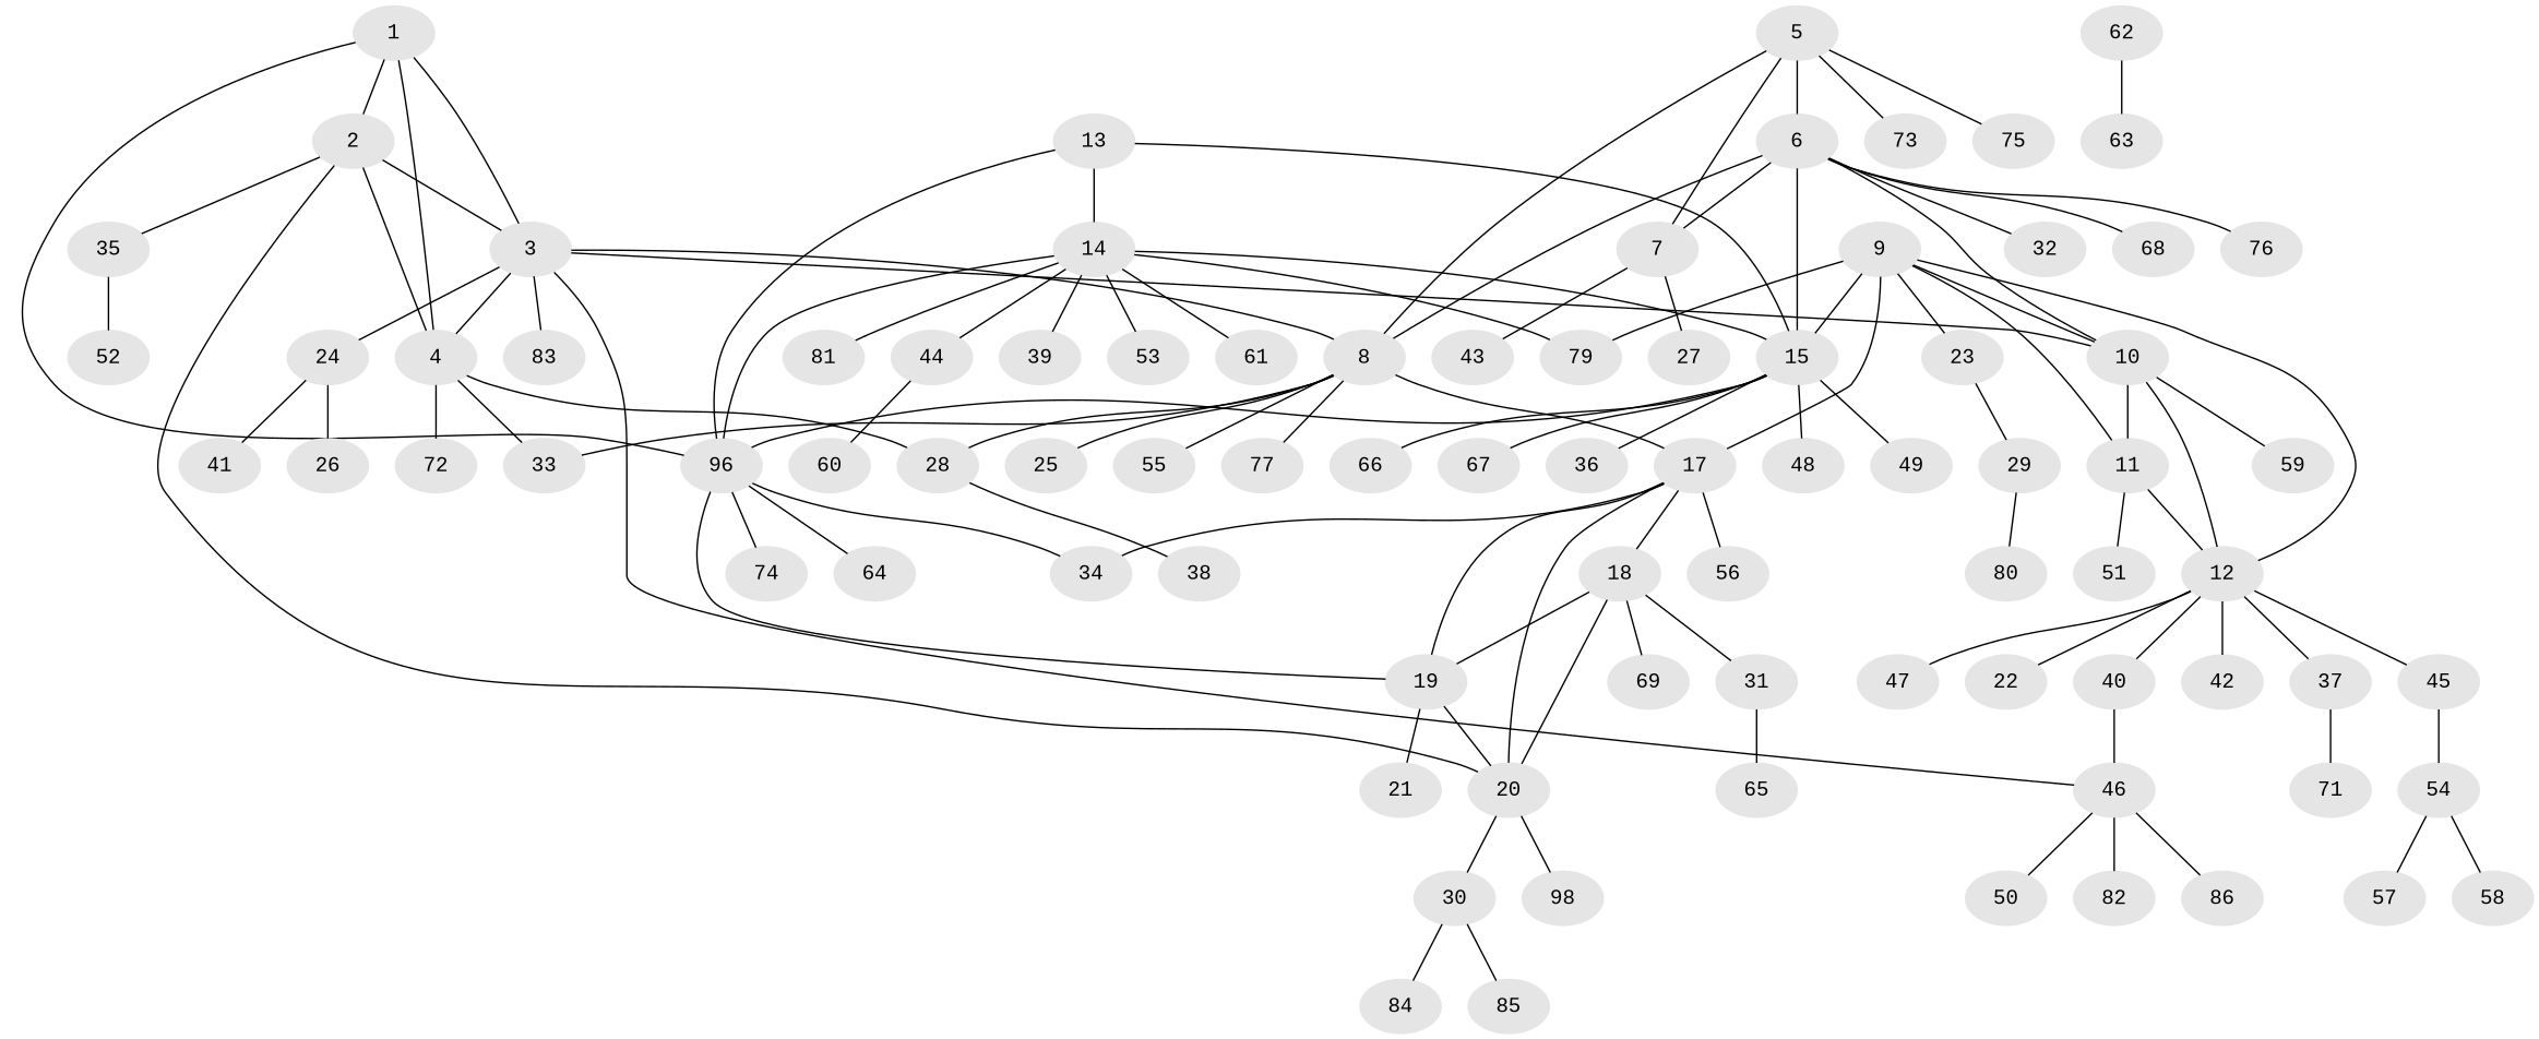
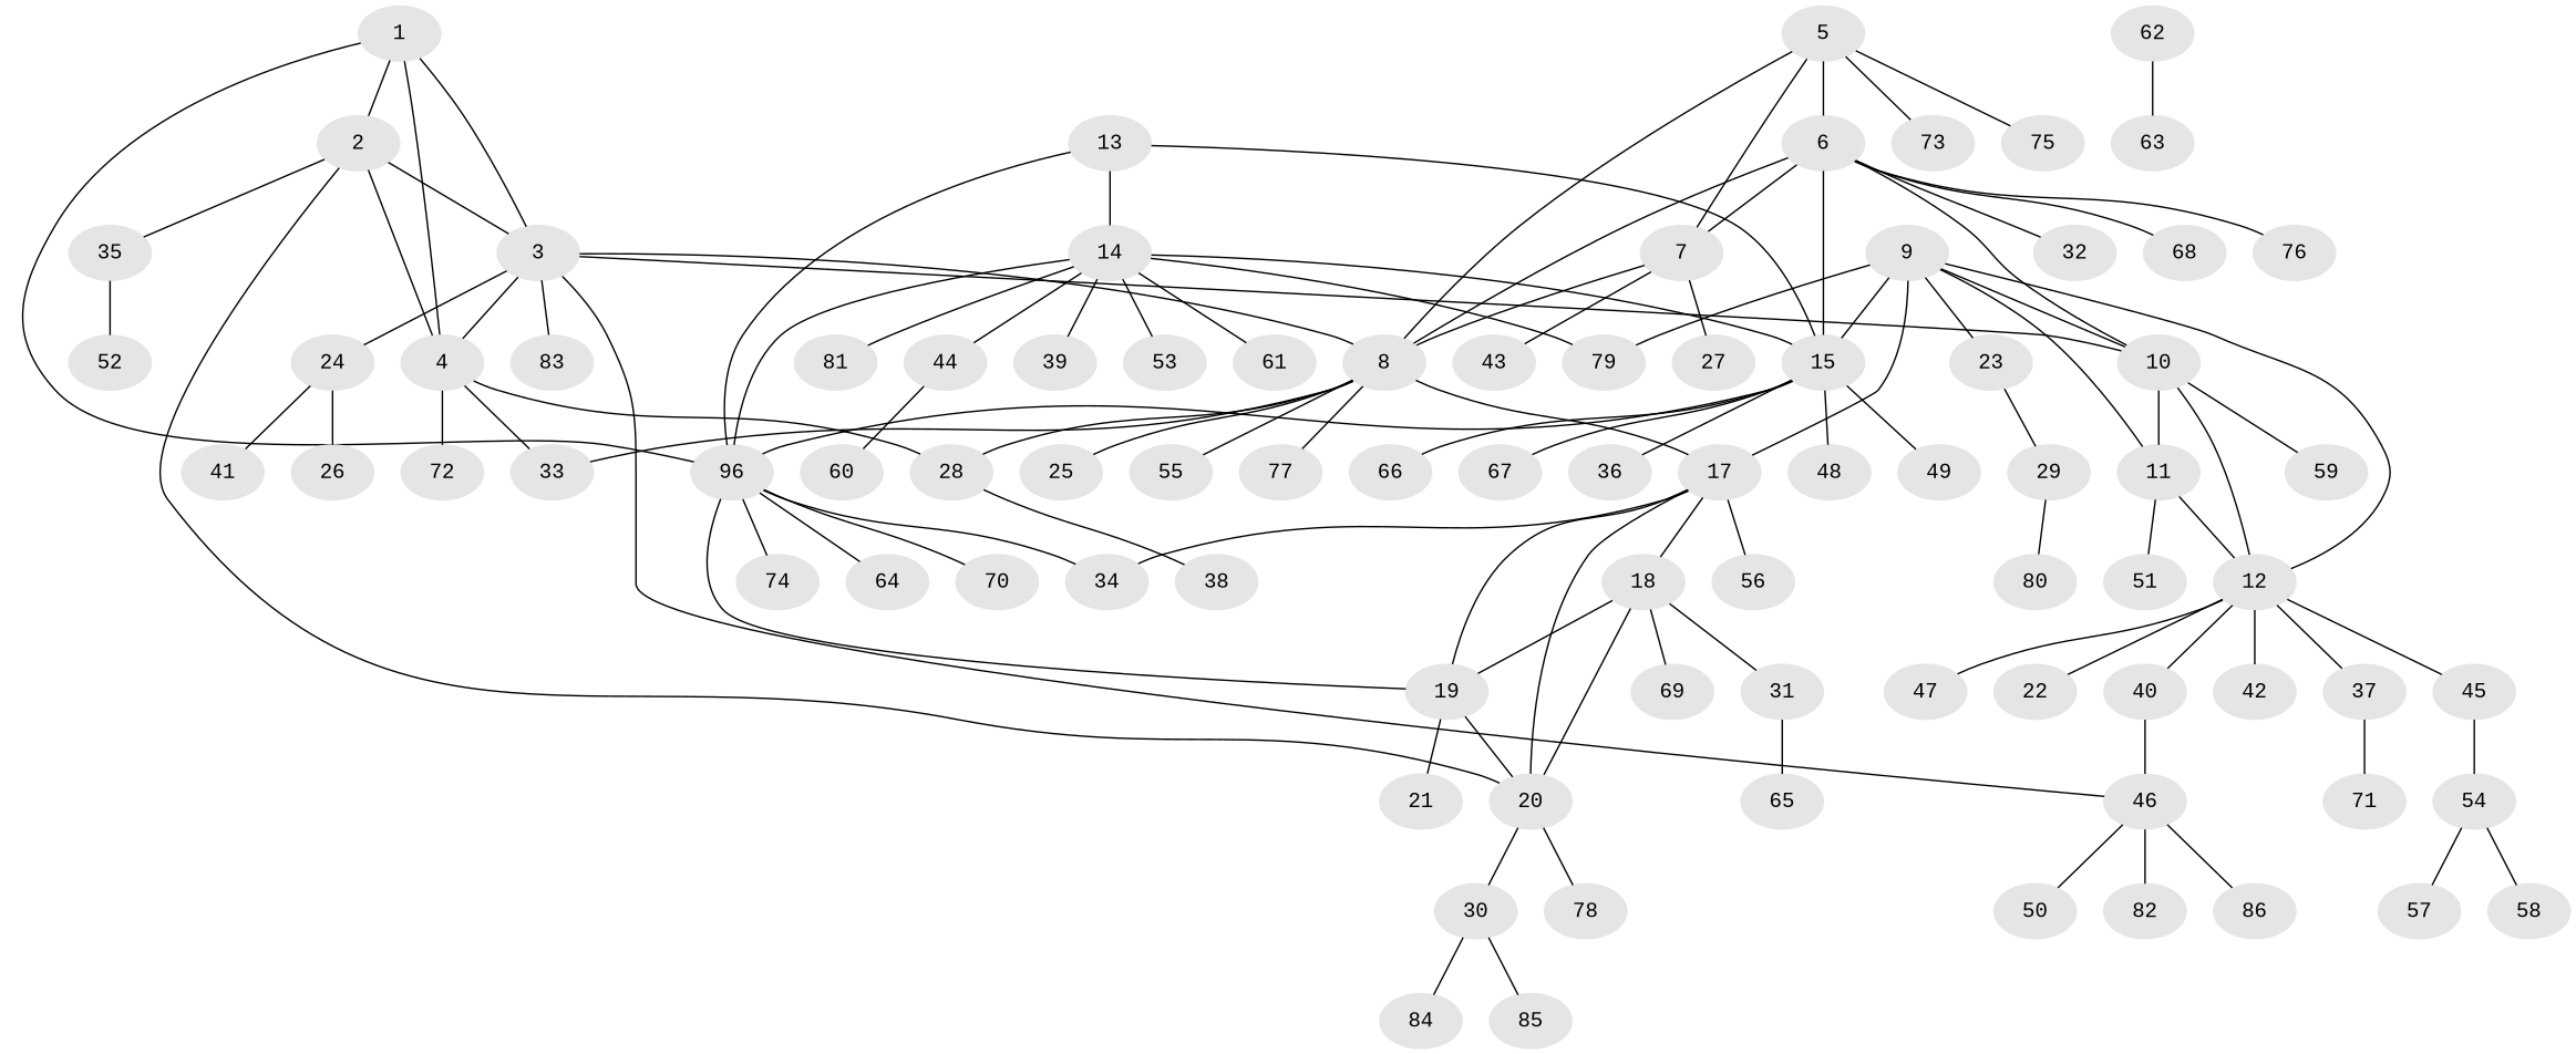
  graph {
    fontname="Liberation Mono"
    node [color=gray90 fontname="Liberation Mono" style=filled]
    edge [fontname="Liberation Mono"]
    1
    2
    3
    4
    n5 [label=96]
    20
    35
    8
    10
    24
    46
    83
    28
    33
    72
    19
    34
    64
+   70
    74
    30
-   78 [label=98]
+   78
    52
    17
    25
    55
    77
    11
    12
    59
    26
    41
    50
    82
    86
    38
    5
    6
    7
    73
    75
    15
    32
    68
    76
    27
    43
    36
    48
    49
    66
    67
    18
    56
    9
    23
    79
    51
    22
    37
    40
    42
    45
    47
    29
    71
    54
    13
    14
    39
    44
    53
    61
    81
    60
    21
    31
    69
    65
    62
    63
    84
    85
    80
    57
    58
    1 -- 2
    1 -- 3
    1 -- 4
    1 -- n5
    2 -- 3
    2 -- 4
    2 -- 20
    2 -- 35
    3 -- 4
    3 -- 8
    3 -- 10
    3 -- 24
    3 -- 46
    3 -- 83
    4 -- 28
    4 -- 33
    4 -- 72
    n5 -- 19
    n5 -- 34
    n5 -- 64
+   n5 -- 70
    n5 -- 74
    20 -- 30
    20 -- 78
    35 -- 52
    8 -- 28
    8 -- 33
    8 -- 17
    8 -- 25
    8 -- 55
    8 -- 77
    10 -- 11
    10 -- 12
    10 -- 59
    24 -- 26
    24 -- 41
    46 -- 50
    46 -- 82
    46 -- 86
    28 -- 38
    19 -- 20
    19 -- 21
    30 -- 84
    30 -- 85
    17 -- 20
    17 -- 19
    17 -- 34
    17 -- 18
    17 -- 56
    11 -- 12
    11 -- 51
    12 -- 22
    12 -- 37
    12 -- 40
    12 -- 42
    12 -- 45
    12 -- 47
    5 -- 8
    5 -- 6
    5 -- 7
    5 -- 73
    5 -- 75
    6 -- 8
    6 -- 10
    6 -- 7
    6 -- 15
    6 -- 32
    6 -- 68
    6 -- 76
+   7 -- 8
    7 -- 27
    7 -- 43
    15 -- n5
    15 -- 36
    15 -- 48
    15 -- 49
    15 -- 66
    15 -- 67
    18 -- 20
    18 -- 19
    18 -- 31
    18 -- 69
    9 -- 10
    9 -- 17
    9 -- 11
    9 -- 12
    9 -- 15
    9 -- 23
    9 -- 79
    23 -- 29
    37 -- 71
    40 -- 46
    45 -- 54
    29 -- 80
    54 -- 57
    54 -- 58
    13 -- n5
    13 -- 15
    13 -- 14
    14 -- n5
    14 -- 15
    14 -- 79
    14 -- 39
    14 -- 44
    14 -- 53
    14 -- 61
    14 -- 81
    44 -- 60
    31 -- 65
    62 -- 63
  }
